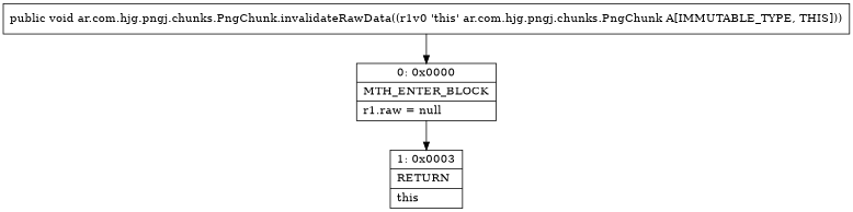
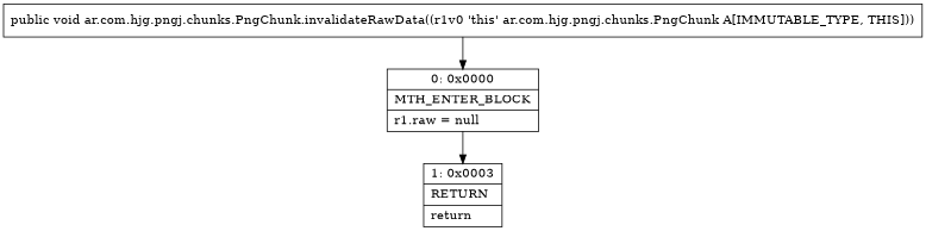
  digraph {
    node [shape=record]
    n1 [label="{0\:\ 0x0000|MTH_ENTER_BLOCK\l|r1.raw = null\l}"]
-   n2 [label="{1\:\ 0x0003|RETURN\l|this\l}"]
+   n2 [label="{1\:\ 0x0003|RETURN\l|return\l}"]
    n3 [label="{public void ar.com.hjg.pngj.chunks.PngChunk.invalidateRawData((r1v0 'this' ar.com.hjg.pngj.chunks.PngChunk A[IMMUTABLE_TYPE, THIS])) }"]
    n1 -> n2
    n3 -> n1
  }
